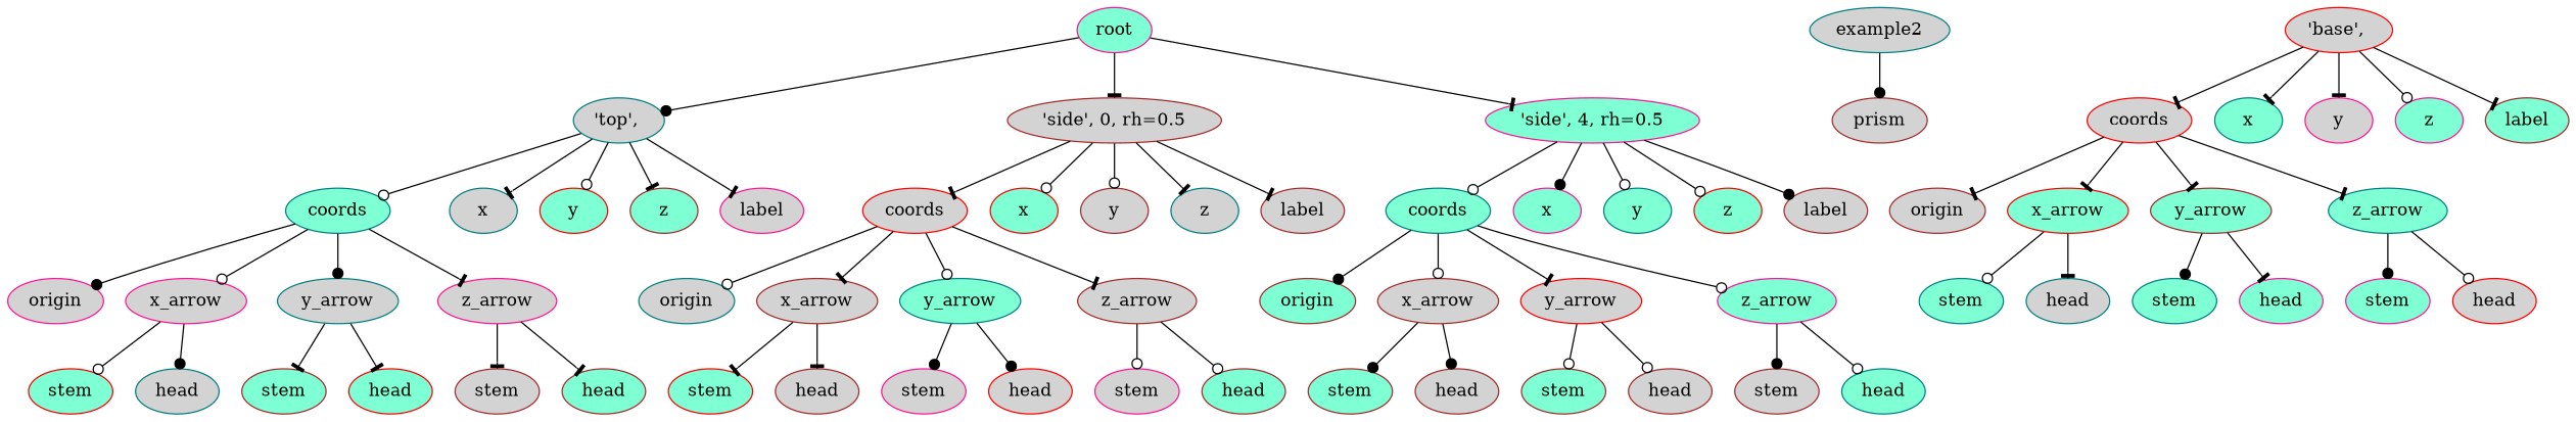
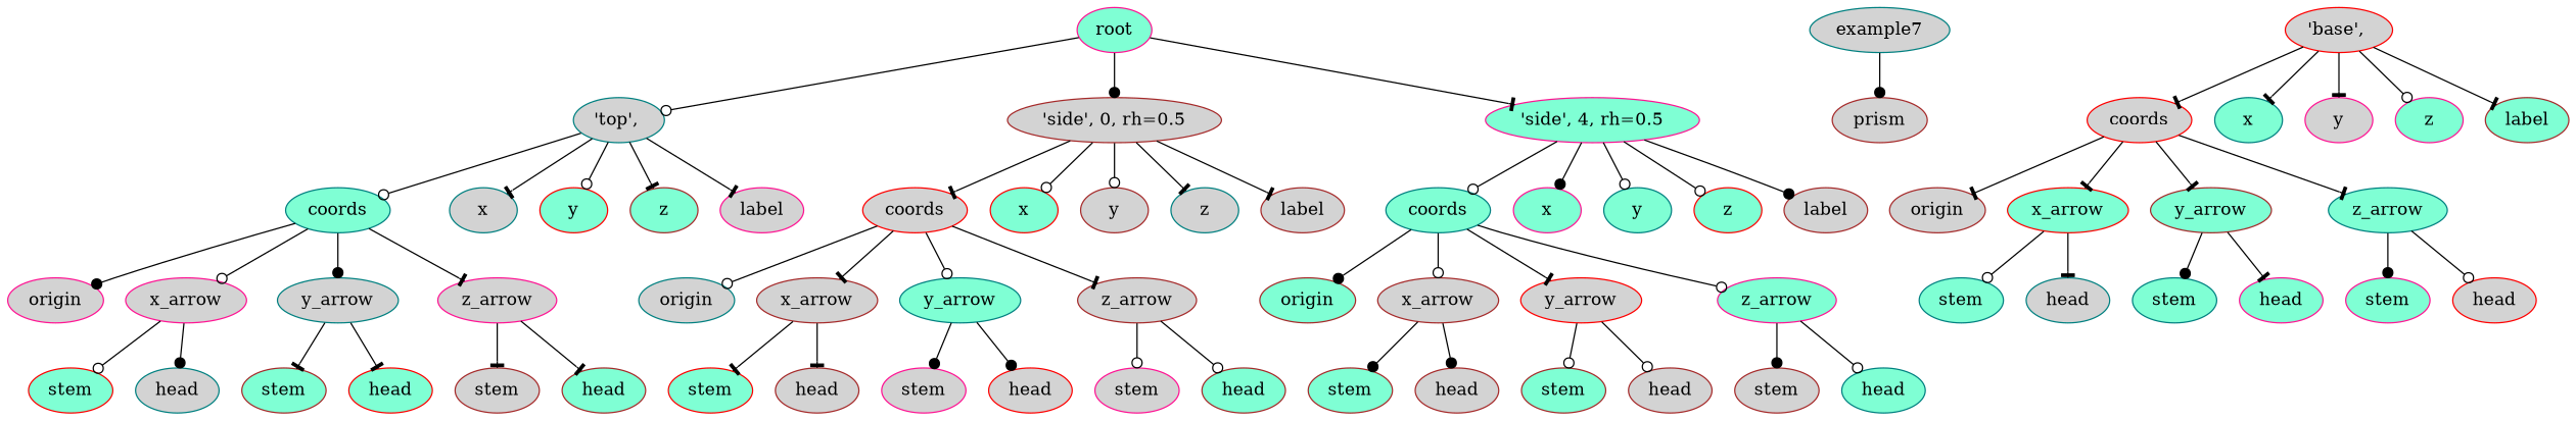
  digraph {
    rankdir=TB
    node [color=brown fillcolor=lightgrey style=filled]
    edge [arrowhead=tee]
    n1 [color=deeppink fillcolor=aquamarine label=root]
    n2 [color=teal label="'top',\ "]
    n3 [label="'side',\ 0,\ rh=0\.5"]
    n4 [color=deeppink fillcolor=aquamarine label="'side',\ 4,\ rh=0\.5"]
-   n5 [color=teal label=example2]
+   n5 [color=teal label=example7]
    n6 [label=prism]
    n7 [color=red label="'base',\ "]
    n8 [color=red label=coords]
    n9 [color=teal fillcolor=aquamarine label=x]
    n10 [color=deeppink label=y]
    n11 [color=deeppink fillcolor=aquamarine label=z]
    n12 [fillcolor=aquamarine label=label]
    n13 [color=teal fillcolor=aquamarine label=coords]
    n14 [color=teal label=x]
    n15 [color=red fillcolor=aquamarine label=y]
    n16 [fillcolor=aquamarine label=z]
    n17 [color=deeppink label=label]
    n18 [color=red label=coords]
    n19 [color=red fillcolor=aquamarine label=x]
    n20 [label=y]
    n21 [color=teal label=z]
    n22 [label=label]
    n23 [color=teal fillcolor=aquamarine label=coords]
    n24 [color=deeppink fillcolor=aquamarine label=x]
    n25 [color=teal fillcolor=aquamarine label=y]
    n26 [color=red fillcolor=aquamarine label=z]
    n27 [label=label]
    n28 [label=origin]
    n29 [color=red fillcolor=aquamarine label=x_arrow]
    n30 [fillcolor=aquamarine label=y_arrow]
    n31 [color=teal fillcolor=aquamarine label=z_arrow]
    n32 [color=teal fillcolor=aquamarine label=stem]
    n33 [color=teal label=head]
    n34 [color=teal fillcolor=aquamarine label=stem]
    n35 [color=deeppink fillcolor=aquamarine label=head]
    n36 [color=deeppink fillcolor=aquamarine label=stem]
    n37 [color=red label=head]
    n38 [color=deeppink label=origin]
    n39 [color=deeppink label=x_arrow]
    n40 [color=teal label=y_arrow]
    n41 [color=deeppink label=z_arrow]
    n42 [color=red fillcolor=aquamarine label=stem]
    n43 [color=teal label=head]
    n44 [fillcolor=aquamarine label=stem]
    n45 [color=red fillcolor=aquamarine label=head]
    n46 [label=stem]
    n47 [fillcolor=aquamarine label=head]
    n48 [color=teal label=origin]
    n49 [label=x_arrow]
    n50 [color=teal fillcolor=aquamarine label=y_arrow]
    n51 [label=z_arrow]
    n52 [color=red fillcolor=aquamarine label=stem]
    n53 [label=head]
    n54 [color=deeppink label=stem]
    n55 [color=red label=head]
    n56 [color=deeppink label=stem]
    n57 [fillcolor=aquamarine label=head]
    n58 [fillcolor=aquamarine label=origin]
    n59 [label=x_arrow]
    n60 [color=red label=y_arrow]
    n61 [color=deeppink fillcolor=aquamarine label=z_arrow]
    n62 [fillcolor=aquamarine label=stem]
    n63 [label=head]
    n64 [fillcolor=aquamarine label=stem]
    n65 [label=head]
    n66 [label=stem]
    n67 [color=teal fillcolor=aquamarine label=head]
-   n1 -> n2 [arrowhead=dot]
-   n1 -> n3
+   n1 -> n2 [arrowhead=odot]
+   n1 -> n3 [arrowhead=dot]
    n1 -> n4
    n2 -> n13 [arrowhead=odot]
    n2 -> n14
    n2 -> n15 [arrowhead=odot]
    n2 -> n16
    n2 -> n17
    n3 -> n18
    n3 -> n19 [arrowhead=odot]
    n3 -> n20 [arrowhead=odot]
    n3 -> n21
    n3 -> n22
    n4 -> n23 [arrowhead=odot]
    n4 -> n24 [arrowhead=dot]
    n4 -> n25 [arrowhead=odot]
    n4 -> n26 [arrowhead=odot]
    n4 -> n27 [arrowhead=dot]
    n5 -> n6 [arrowhead=dot]
    n7 -> n8
    n7 -> n9
    n7 -> n10
    n7 -> n11 [arrowhead=odot]
    n7 -> n12
    n8 -> n28
    n8 -> n29
    n8 -> n30
    n8 -> n31
    n13 -> n38 [arrowhead=dot]
    n13 -> n39 [arrowhead=odot]
    n13 -> n40 [arrowhead=dot]
    n13 -> n41
    n18 -> n48 [arrowhead=odot]
    n18 -> n49
    n18 -> n50 [arrowhead=odot]
    n18 -> n51
    n23 -> n58 [arrowhead=dot]
    n23 -> n59 [arrowhead=odot]
    n23 -> n60
    n23 -> n61 [arrowhead=odot]
    n29 -> n32 [arrowhead=odot]
    n29 -> n33
    n30 -> n34 [arrowhead=dot]
    n30 -> n35
    n31 -> n36 [arrowhead=dot]
    n31 -> n37 [arrowhead=odot]
    n39 -> n42 [arrowhead=odot]
    n39 -> n43 [arrowhead=dot]
    n40 -> n44
    n40 -> n45
    n41 -> n46
    n41 -> n47
    n49 -> n52
    n49 -> n53
    n50 -> n54 [arrowhead=dot]
    n50 -> n55 [arrowhead=dot]
    n51 -> n56 [arrowhead=odot]
    n51 -> n57 [arrowhead=odot]
    n59 -> n62 [arrowhead=dot]
    n59 -> n63 [arrowhead=dot]
    n60 -> n64 [arrowhead=odot]
    n60 -> n65 [arrowhead=odot]
    n61 -> n66 [arrowhead=dot]
    n61 -> n67 [arrowhead=odot]
  }
